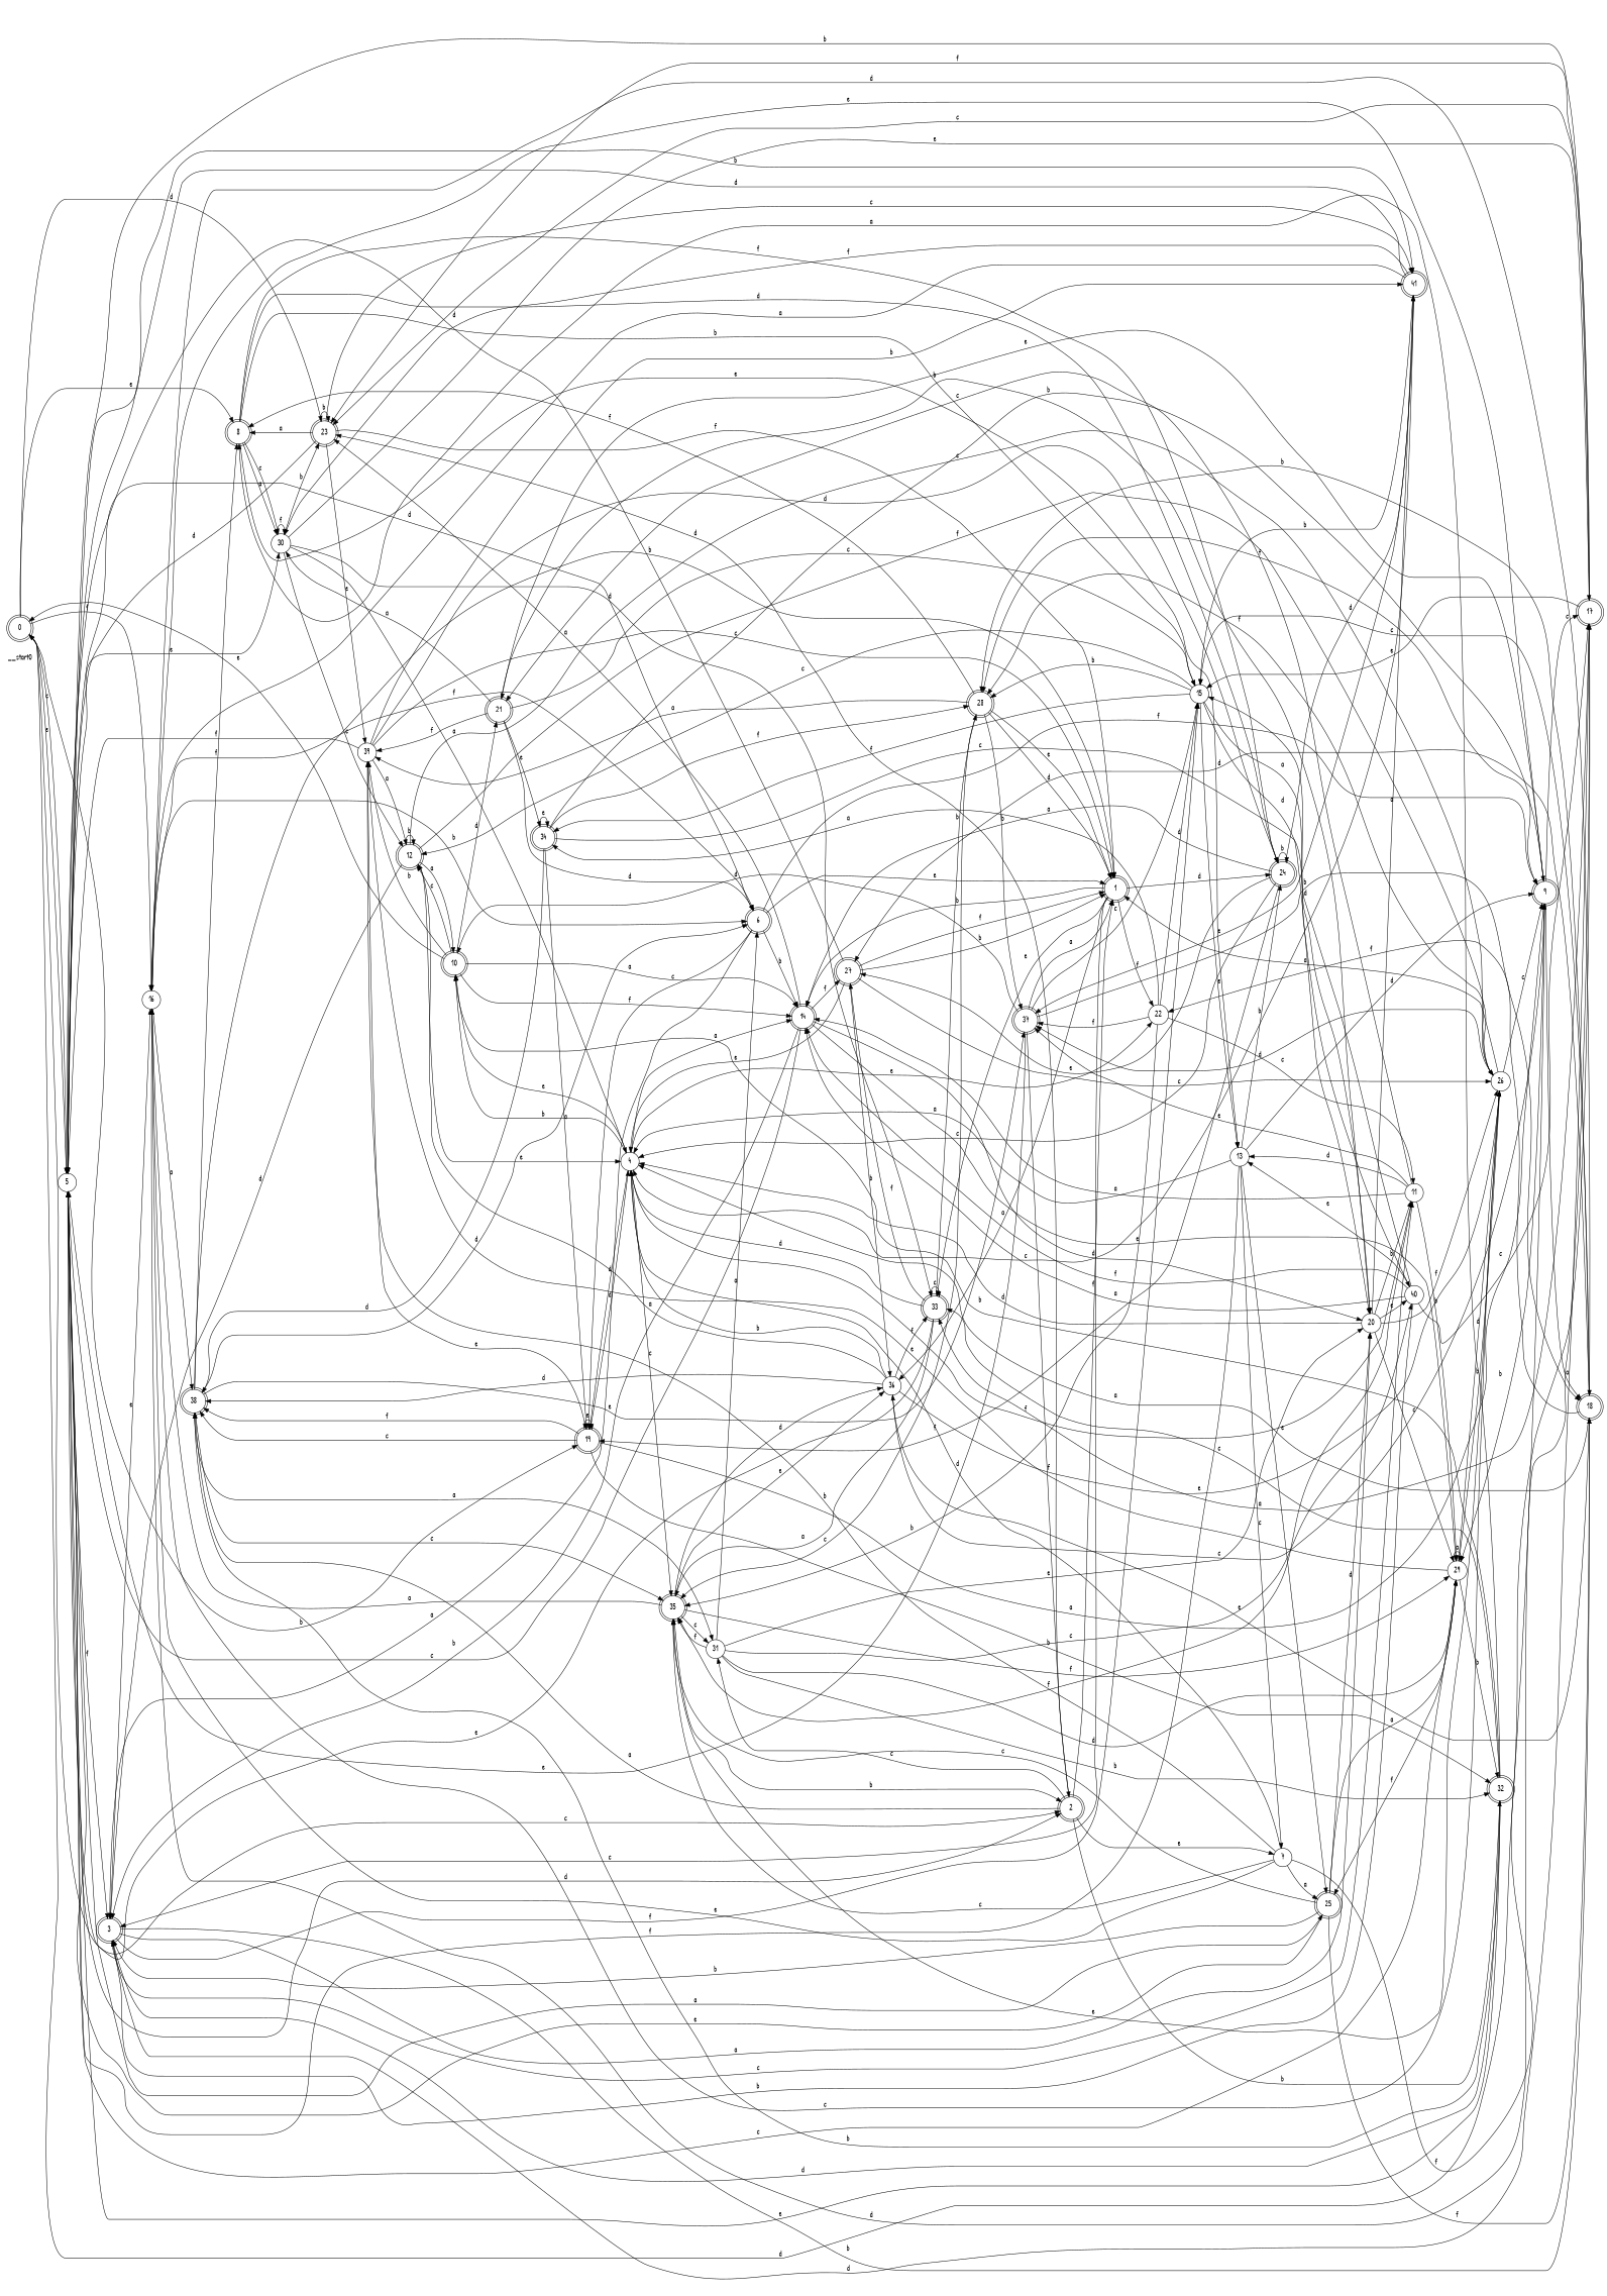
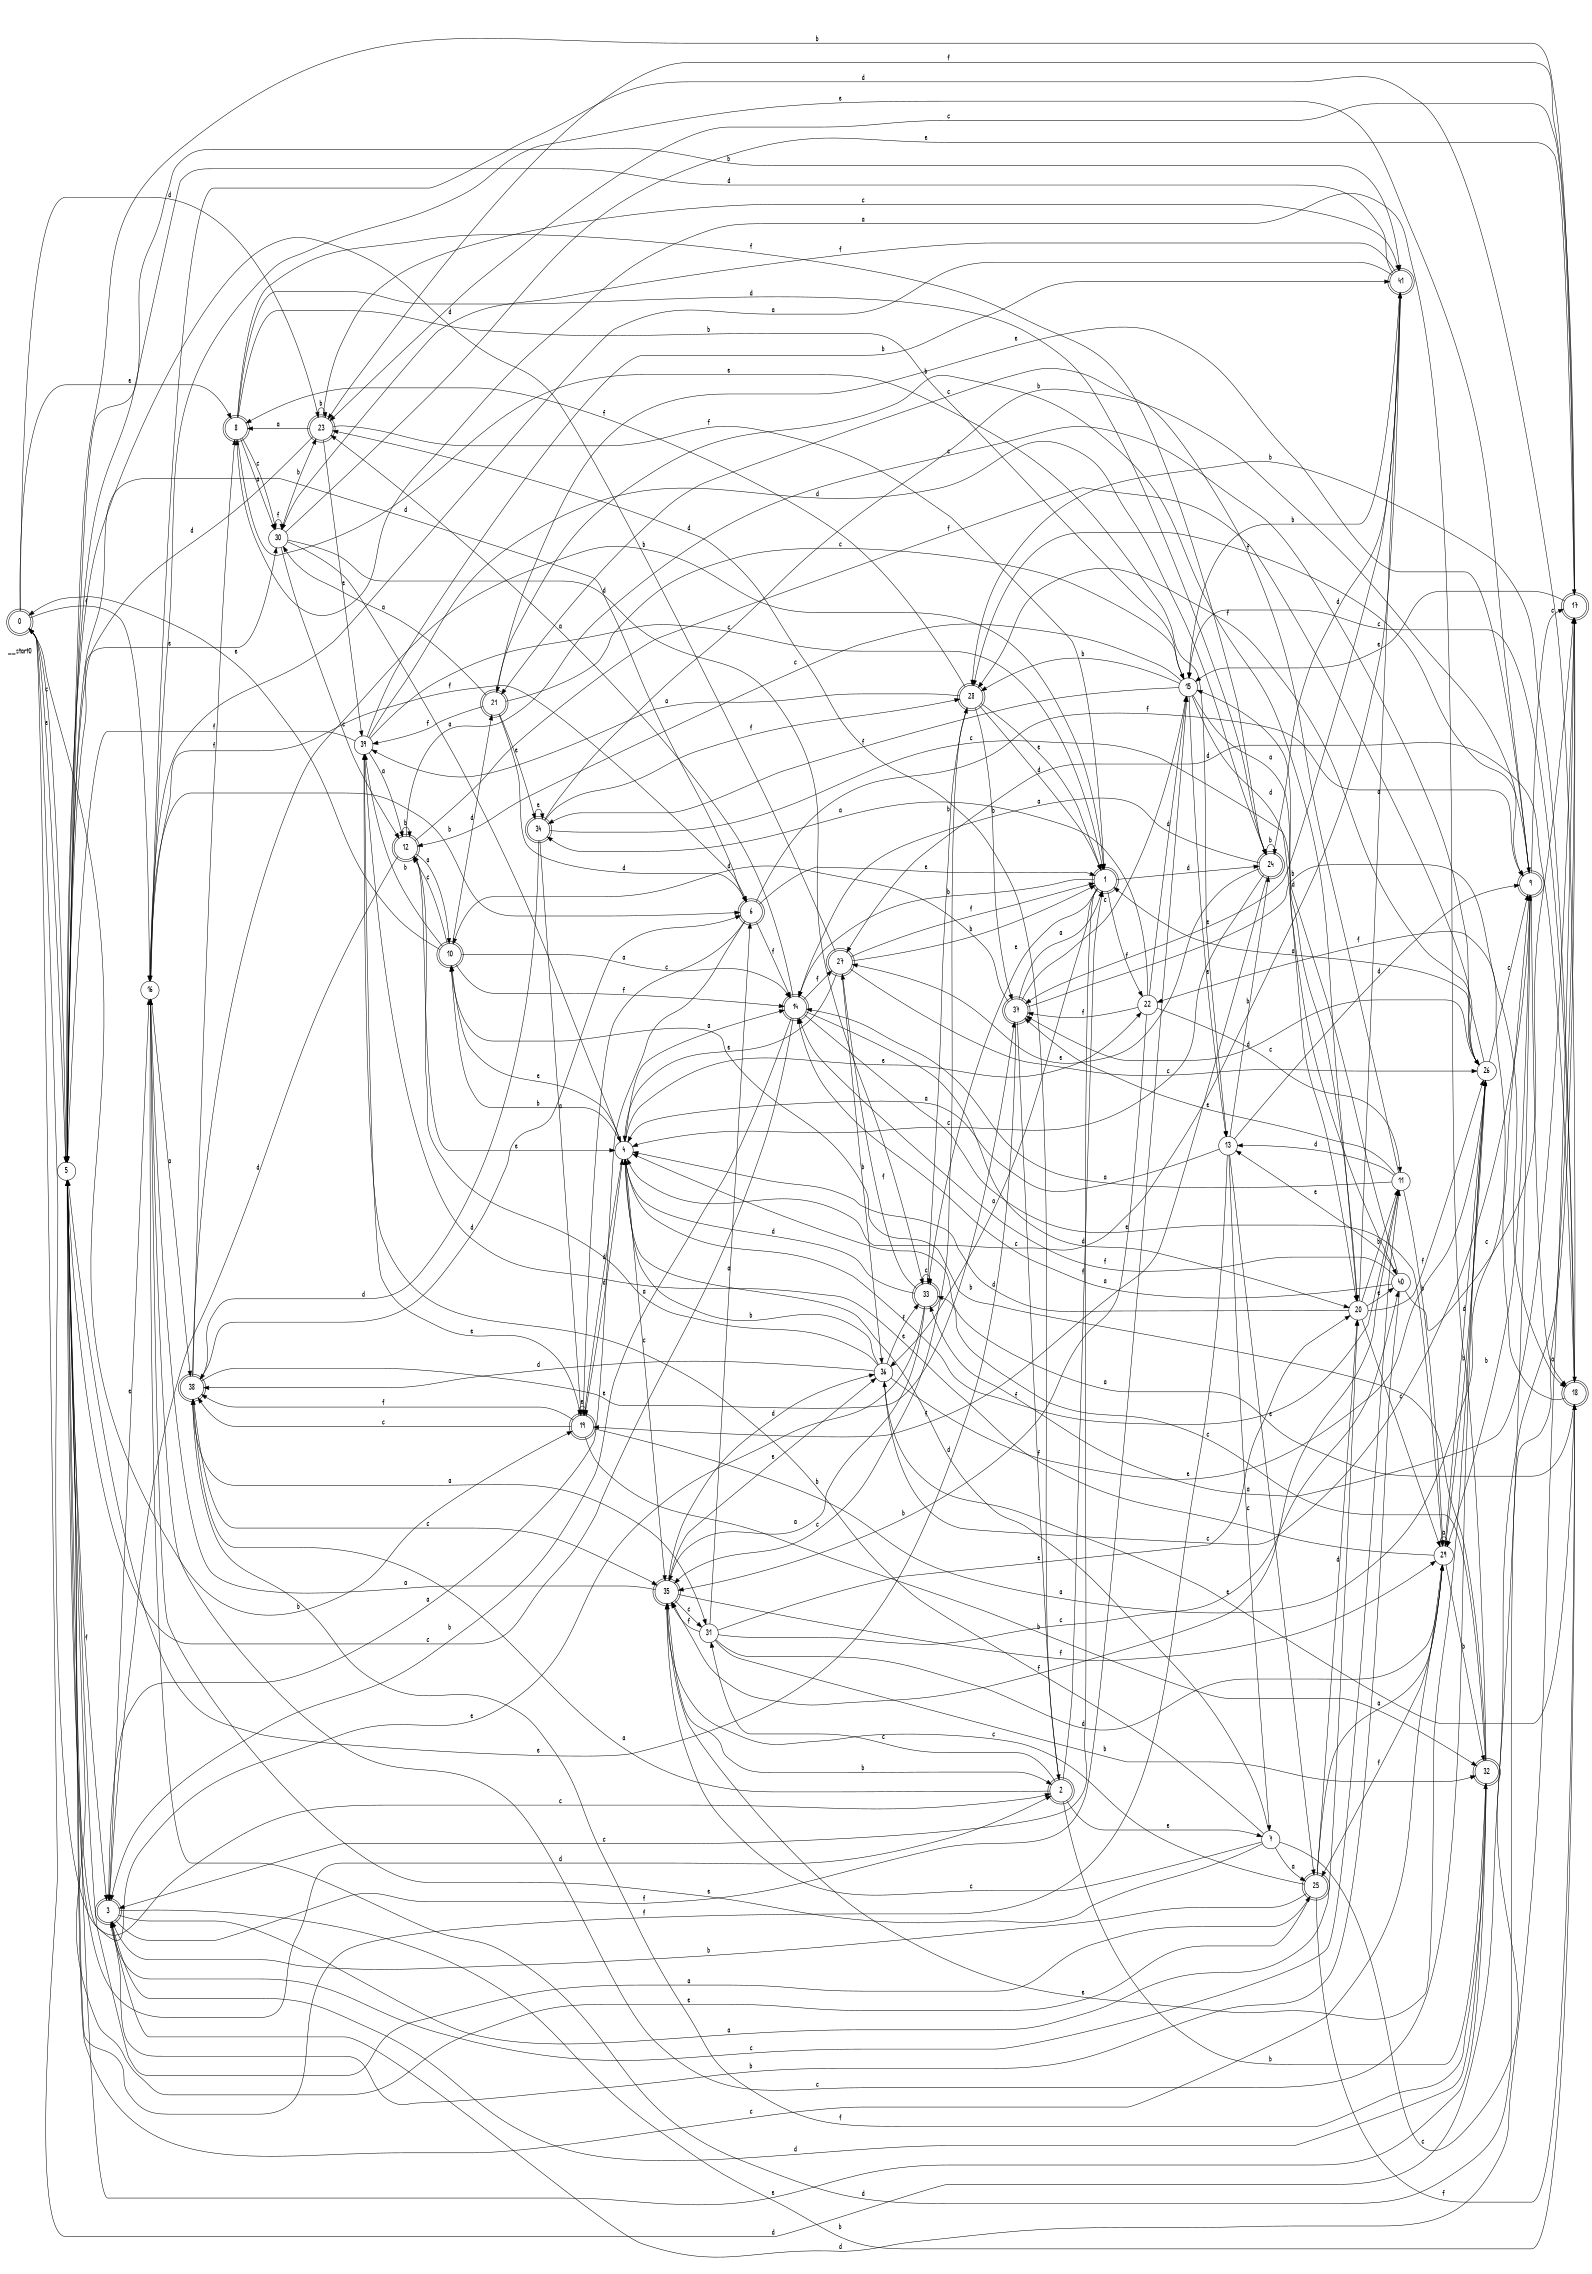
  digraph {
    fontname="Patrick Hand"
    rankdir=LR
    node [fontname="Patrick Hand" shape=doublecircle color=black fillcolor=white style="rounded,filled"]
    edge [fontname="Patrick Hand"]
    __start0 [shape=none color="" fillcolor="" style=""]
    n2 [label=0]
    n3 [label=5 shape=circle style=filled]
    n4 [label=8]
    n5 [label=16 shape=circle style=filled]
    n6 [label=19]
    n7 [label=23]
    n8 [label=3]
    n9 [label=2]
    n10 [label=25]
    n11 [label=30 shape=circle style=filled]
    n12 [label=41]
    n13 [label=24]
    n14 [label=15 shape=circle style=filled]
    n15 [label=13 shape=circle style=filled]
    n16 [label=38]
    n17 [label=18]
    n18 [label=6]
    n19 [label=9]
    n20 [label=26 shape=circle style=filled]
    n21 [label=32]
    n22 [label=4 shape=circle style=filled]
    n23 [label=1]
    n24 [label=39 shape=circle style=filled]
    n25 [label=14]
    n26 [label=22 shape=circle style=filled]
    n27 [label=33]
    n28 [label=36 shape=circle style=filled]
    n29 [label=11 shape=circle style=filled]
    n30 [label=17]
    n31 [label=20 shape=circle style=filled]
    n32 [label=29 shape=circle style=filled]
    n33 [label=27]
    n34 [label=35]
    n35 [label=37]
    n36 [label=34]
    n37 [label=28]
    n38 [label=12]
    n39 [label=7 shape=circle style=filled]
    n40 [label=31 shape=circle style=filled]
    n41 [label=40 shape=circle style=filled]
    n42 [label=10]
    n43 [label=21]
    n2 -> n3 [label=c]
    n2 -> n3 [label=e]
    n2 -> n4 [label=e]
    n2 -> n5 [label=f]
    n2 -> n6 [label=b]
    n2 -> n7 [label=d]
    n3 -> n8 [label=f]
    n3 -> n9 [label=c]
    n3 -> n9 [label=d]
    n3 -> n10 [label=a]
    n3 -> n11 [label=e]
    n3 -> n12 [label=b]
    n4 -> n11 [label=a]
    n4 -> n11 [label=c]
    n4 -> n13 [label=d]
    n4 -> n13 [label=f]
    n4 -> n14 [label=b]
    n4 -> n15 [label=e]
    n5 -> n16 [label=a]
    n5 -> n17 [label=d]
    n5 -> n18 [label=b]
    n5 -> n18 [label=f]
    n5 -> n19 [label=e]
    n5 -> n20 [label=c]
    n6 -> n6 [label=e]
    n6 -> n16 [label=c]
    n6 -> n16 [label=f]
    n6 -> n19 [label=a]
    n6 -> n21 [label=b]
    n6 -> n22 [label=d]
    n7 -> n3 [label=d]
    n7 -> n4 [label=a]
    n7 -> n7 [label=b]
    n7 -> n12 [label=c]
    n7 -> n23 [label=f]
    n7 -> n24 [label=e]
    n8 -> n5 [label=e]
    n8 -> n14 [label=f]
    n8 -> n17 [label=b]
    n8 -> n29 [label=c]
    n8 -> n30 [label=d]
    n8 -> n31 [label=a]
    n9 -> n7 [label=d]
    n9 -> n16 [label=a]
    n9 -> n21 [label=b]
    n9 -> n23 [label=f]
    n9 -> n39 [label=e]
    n9 -> n40 [label=c]
    n10 -> n3 [label=e]
    n10 -> n8 [label=b]
    n10 -> n17 [label=f]
    n10 -> n31 [label=d]
    n10 -> n32 [label=a]
    n10 -> n34 [label=c]
    n11 -> n7 [label=b]
    n11 -> n11 [label=f]
    n11 -> n22 [label=a]
    n11 -> n27 [label=d]
    n11 -> n30 [label=e]
    n11 -> n38 [label=c]
    n12 -> n3 [label=d]
    n12 -> n5 [label=a]
    n12 -> n11 [label=f]
    n12 -> n14 [label=b]
    n12 -> n22 [label=c]
    n12 -> n35 [label=e]
    n13 -> n6 [label=f]
    n13 -> n12 [label=d]
    n13 -> n13 [label=b]
    n13 -> n22 [label=c]
    n13 -> n25 [label=a]
    n13 -> n33 [label=e]
    n14 -> n15 [label=e]
    n14 -> n31 [label=a]
    n14 -> n31 [label=d]
    n14 -> n36 [label=f]
    n14 -> n37 [label=b]
    n14 -> n38 [label=c]
    n15 -> n3 [label=f]
    n15 -> n10 [label=e]
    n15 -> n13 [label=b]
    n15 -> n19 [label=d]
    n15 -> n22 [label=a]
    n15 -> n39 [label=c]
    n16 -> n4 [label=f]
    n16 -> n18 [label=d]
    n16 -> n23 [label=b]
    n16 -> n34 [label=c]
    n16 -> n35 [label=e]
    n16 -> n40 [label=a]
    n17 -> n14 [label=c]
    n17 -> n22 [label=a]
    n17 -> n26 [label=f]
    n17 -> n28 [label=e]
    n17 -> n33 [label=d]
    n17 -> n37 [label=b]
    n18 -> n3 [label=d]
    n18 -> n6 [label=c]
    n18 -> n8 [label=a]
    n18 -> n19 [label=f]
    n18 -> n23 [label=e]
-   n18 -> n25 [label=b]
+   n18 -> n25 [label=f]
    n19 -> n2 [label=d]
    n19 -> n17 [label=a]
    n19 -> n30 [label=c]
    n19 -> n32 [label=b]
    n19 -> n37 [label=f]
    n19 -> n43 [label=e]
    n20 -> n19 [label=c]
    n20 -> n23 [label=a]
    n20 -> n32 [label=b]
    n20 -> n34 [label=e]
    n20 -> n35 [label=d]
    n20 -> n37 [label=f]
    n21 -> n3 [label=e]
    n21 -> n4 [label=a]
    n21 -> n8 [label=d]
-   n21 -> n16 [label=b]
+   n21 -> n16 [label=f]
    n21 -> n27 [label=c]
    n21 -> n42 [label=b]
    n22 -> n6 [label=d]
    n22 -> n25 [label=a]
    n22 -> n26 [label=e]
    n22 -> n29 [label=f]
    n22 -> n34 [label=c]
    n22 -> n42 [label=b]
    n22 -> n42 [label=e]
    n23 -> n8 [label=c]
    n23 -> n13 [label=d]
    n23 -> n25 [label=b]
    n23 -> n26 [label=f]
    n23 -> n27 [label=e]
    n23 -> n28 [label=a]
    n24 -> n3 [label=f]
    n24 -> n6 [label=e]
    n24 -> n12 [label=b]
    n24 -> n13 [label=d]
    n24 -> n23 [label=c]
    n24 -> n38 [label=a]
    n25 -> n3 [label=c]
    n25 -> n7 [label=a]
    n25 -> n8 [label=b]
    n25 -> n31 [label=d]
    n25 -> n32 [label=e]
    n25 -> n33 [label=f]
    n26 -> n14 [label=d]
    n26 -> n29 [label=c]
    n26 -> n34 [label=b]
    n26 -> n35 [label=f]
    n26 -> n36 [label=a]
    n27 -> n2 [label=e]
    n27 -> n22 [label=d]
    n27 -> n27 [label=c]
    n27 -> n33 [label=f]
    n27 -> n34 [label=a]
    n27 -> n37 [label=b]
    n28 -> n16 [label=d]
    n28 -> n19 [label=c]
    n28 -> n20 [label=e]
    n28 -> n22 [label=b]
    n28 -> n27 [label=f]
    n28 -> n38 [label=a]
    n29 -> n15 [label=d]
    n29 -> n25 [label=a]
    n29 -> n32 [label=b]
    n29 -> n34 [label=f]
    n29 -> n35 [label=e]
    n29 -> n43 [label=c]
    n30 -> n3 [label=b]
    n30 -> n5 [label=d]
    n30 -> n7 [label=c]
    n30 -> n7 [label=f]
    n30 -> n14 [label=e]
    n30 -> n27 [label=a]
    n31 -> n12 [label=a]
    n31 -> n20 [label=f]
    n31 -> n22 [label=d]
    n31 -> n29 [label=b]
    n31 -> n32 [label=c]
    n31 -> n41 [label=e]
    n32 -> n3 [label=c]
    n32 -> n10 [label=f]
    n32 -> n20 [label=d]
    n32 -> n21 [label=b]
    n32 -> n24 [label=e]
    n32 -> n32 [label=a]
    n33 -> n3 [label=d]
    n33 -> n20 [label=c]
    n33 -> n22 [label=e]
    n33 -> n23 [label=b]
    n33 -> n23 [label=f]
    n33 -> n28 [label=b]
    n34 -> n5 [label=a]
    n34 -> n9 [label=b]
    n34 -> n28 [label=d]
    n34 -> n28 [label=e]
    n34 -> n32 [label=f]
    n34 -> n40 [label=c]
    n35 -> n3 [label=e]
    n35 -> n9 [label=f]
    n35 -> n14 [label=c]
    n35 -> n17 [label=b]
    n35 -> n23 [label=a]
    n35 -> n42 [label=d]
    n36 -> n6 [label=a]
    n36 -> n16 [label=d]
    n36 -> n19 [label=b]
    n36 -> n36 [label=e]
    n36 -> n37 [label=f]
    n36 -> n41 [label=c]
    n37 -> n4 [label=f]
    n37 -> n23 [label=d]
    n37 -> n23 [label=e]
    n37 -> n24 [label=a]
    n37 -> n34 [label=c]
    n37 -> n35 [label=b]
    n38 -> n8 [label=d]
    n38 -> n20 [label=c]
    n38 -> n20 [label=f]
    n38 -> n22 [label=e]
    n38 -> n38 [label=b]
    n38 -> n42 [label=a]
    n39 -> n5 [label=e]
    n39 -> n10 [label=a]
    n39 -> n22 [label=d]
    n39 -> n24 [label=b]
-   n39 -> n30 [label=f]
+   n39 -> n30 [label=c]
    n39 -> n34 [label=c]
    n40 -> n18 [label=a]
    n40 -> n21 [label=b]
    n40 -> n31 [label=e]
    n40 -> n32 [label=d]
    n40 -> n34 [label=f]
    n40 -> n41 [label=c]
    n41 -> n8 [label=b]
    n41 -> n14 [label=d]
    n41 -> n15 [label=e]
    n41 -> n25 [label=a]
    n41 -> n25 [label=f]
    n41 -> n30 [label=c]
    n42 -> n2 [label=e]
    n42 -> n24 [label=b]
    n42 -> n25 [label=a]
    n42 -> n25 [label=f]
    n42 -> n38 [label=c]
    n42 -> n43 [label=d]
    n43 -> n11 [label=a]
    n43 -> n14 [label=c]
    n43 -> n18 [label=d]
    n43 -> n24 [label=f]
    n43 -> n31 [label=b]
    n43 -> n36 [label=e]
  }
